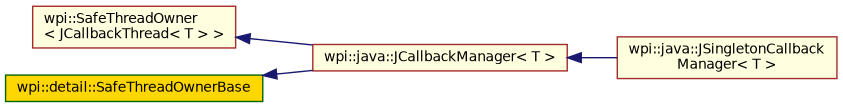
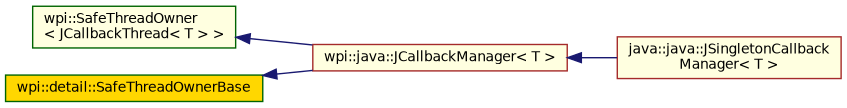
  digraph {
    rankdir=LR
    node [color=brown fillcolor=lightyellow fontname=Helvetica fontsize=10 shape=record style=filled]
    edge [color=midnightblue dir=back fontname=Helvetica fontsize=10 labelfontname=Helvetica labelfontsize=10 style=solid]
-   n1 [fontcolor=black height=0.2 label="wpi::java::JSingletonCallback\lManager\< T \>" width=0.4]
+   n1 [fontcolor=black height=0.2 label="java::java::JSingletonCallback\lManager\< T \>" width=0.4]
    n2 [height=0.2 label="wpi::java::JCallbackManager\< T \>" width=0.4]
-   n3 [height=0.2 label="wpi::SafeThreadOwner\l\< JCallbackThread\< T \> \>" width=0.4]
+   n3 [color=darkgreen height=0.2 label="wpi::SafeThreadOwner\l\< JCallbackThread\< T \> \>" width=0.4]
    n4 [color=darkgreen fillcolor=gold height=0.2 label="wpi::detail::SafeThreadOwnerBase" width=0.4]
    n2 -> n1
    n3 -> n2
    n4 -> n2
  }
